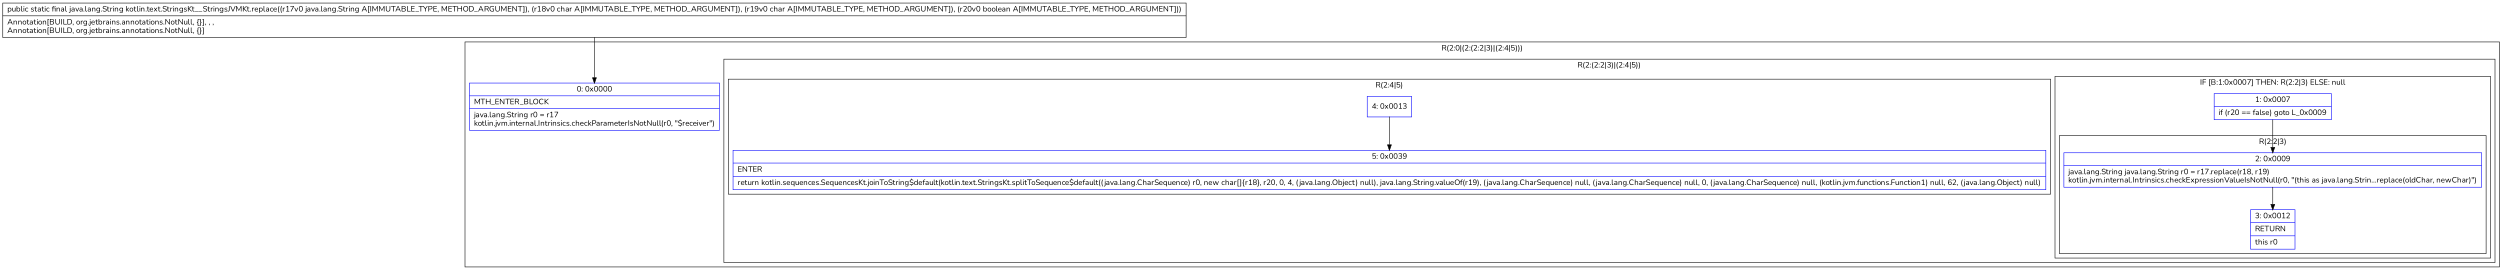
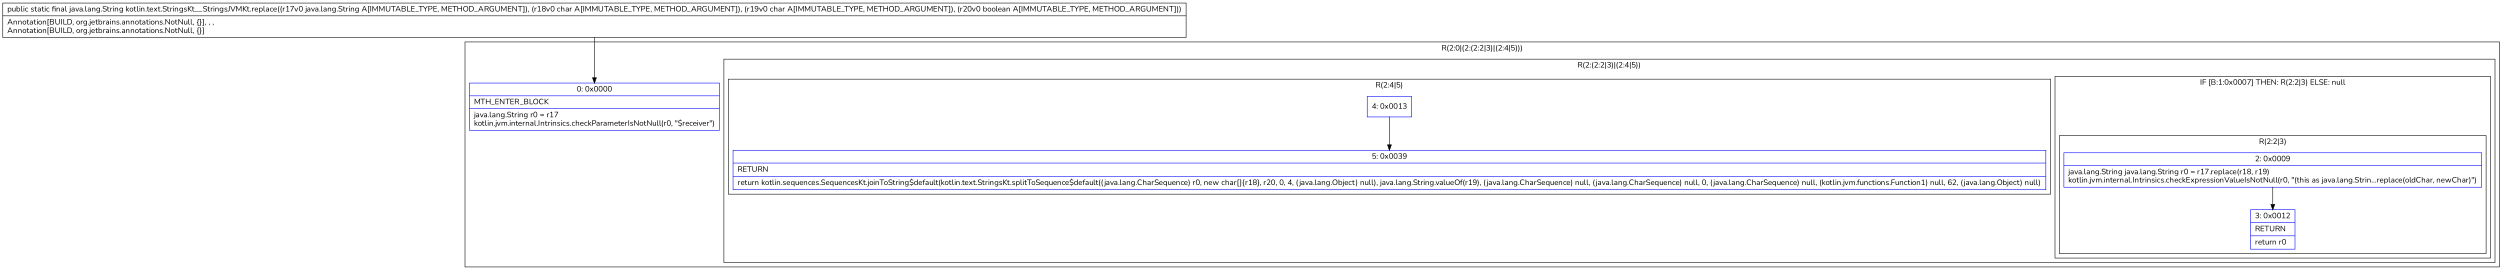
  digraph {
    fontname=Nunito
    node [color=blue fontname=Nunito shape=record]
    edge [fontname=Nunito]
    n1 [label="{2\:\ 0x0009|java.lang.String java.lang.String r0 = r17.replace(r18, r19)\lkotlin.jvm.internal.Intrinsics.checkExpressionValueIsNotNull(r0, \"(this as java.lang.Strin…replace(oldChar, newChar)\")\l}"]
-   n2 [label="{3\:\ 0x0012|RETURN\l|this r0\l}"]
-   n3 [label="{1\:\ 0x0007|if (r20 == false) goto L_0x0009\l}"]
+   n2 [label="{3\:\ 0x0012|RETURN\l|return r0\l}"]
    n4 [label="{4\:\ 0x0013}"]
-   n5 [label="{5\:\ 0x0039|ENTER\l|return kotlin.sequences.SequencesKt.joinToString$default(kotlin.text.StringsKt.splitToSequence$default((java.lang.CharSequence) r0, new char[]\{r18\}, r20, 0, 4, (java.lang.Object) null), java.lang.String.valueOf(r19), (java.lang.CharSequence) null, (java.lang.CharSequence) null, 0, (java.lang.CharSequence) null, (kotlin.jvm.functions.Function1) null, 62, (java.lang.Object) null)\l}"]
+   n5 [label="{5\:\ 0x0039|RETURN\l|return kotlin.sequences.SequencesKt.joinToString$default(kotlin.text.StringsKt.splitToSequence$default((java.lang.CharSequence) r0, new char[]\{r18\}, r20, 0, 4, (java.lang.Object) null), java.lang.String.valueOf(r19), (java.lang.CharSequence) null, (java.lang.CharSequence) null, 0, (java.lang.CharSequence) null, (kotlin.jvm.functions.Function1) null, 62, (java.lang.Object) null)\l}"]
    n6 [label="{0\:\ 0x0000|MTH_ENTER_BLOCK\l|java.lang.String r0 = r17\lkotlin.jvm.internal.Intrinsics.checkParameterIsNotNull(r0, \"$receiver\")\l}"]
    n7 [label="{public static final java.lang.String kotlin.text.StringsKt__StringsJVMKt.replace((r17v0 java.lang.String A[IMMUTABLE_TYPE, METHOD_ARGUMENT]), (r18v0 char A[IMMUTABLE_TYPE, METHOD_ARGUMENT]), (r19v0 char A[IMMUTABLE_TYPE, METHOD_ARGUMENT]), (r20v0 boolean A[IMMUTABLE_TYPE, METHOD_ARGUMENT]))  | Annotation[BUILD, org.jetbrains.annotations.NotNull, \{\}], , , \lAnnotation[BUILD, org.jetbrains.annotations.NotNull, \{\}]\l}" color=""]
    subgraph cluster_1 {
      label="R(2:0|(2:(2:2|3)|(2:4|5)))"
      n6
      subgraph cluster_2 {
        label="R(2:(2:2|3)|(2:4|5))"
        subgraph cluster_3 {
          label="IF [B:1:0x0007] THEN: R(2:2|3) ELSE: null"
-         n3
          subgraph cluster_4 {
            label="R(2:2|3)"
            n1
            n2
          }
        }
        subgraph cluster_5 {
          label="R(2:4|5)"
          n4
          n5
        }
      }
    }
    n1 -> n2
-   n3 -> n1
    n4 -> n5
    n7 -> n6
  }
